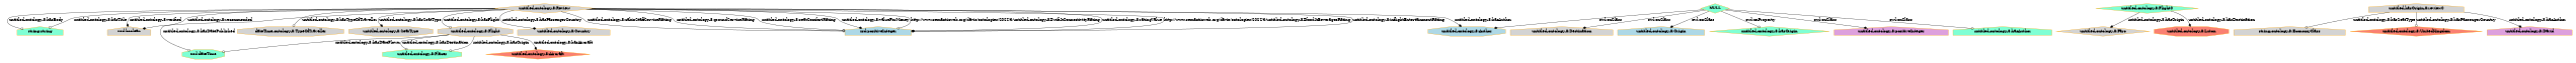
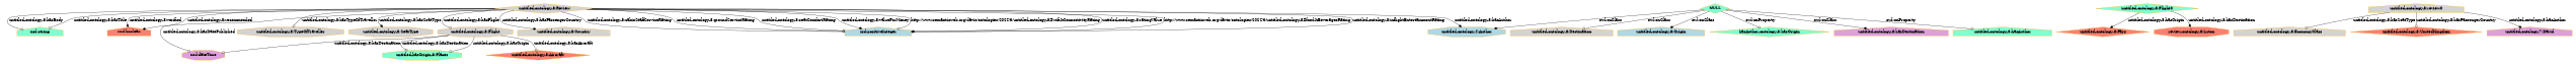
  digraph {
    rankdir=TB
    node [color=orange fillcolor=lightgrey shape=house style=filled]
    edge [arrowhead=odot]
    "untitled-ontology-8:Review" [shape=diamond]
-   "untitled-ontology-8:TypeOfTraveller" [shape=octagon label="dateTime-ontology-8:TypeOfTraveller"]
-   "untitled-ontology-8:Author" [fillcolor=lightblue shape=octagon]
+   "untitled-ontology-8:TypeOfTraveller" [shape=octagon]
+   "untitled-ontology-8:Author" [fillcolor=lightblue shape=octagon label="untitled-ontology-4:Author"]
    "untitled-ontology-8:SeatType" [shape=octagon]
    "untitled-ontology-8:Flight" [shape=octagon]
    "untitled-ontology-8:Country"
-   "xsd:string" [fillcolor=aquamarine label="string:string"]
+   "xsd:string" [fillcolor=aquamarine]
    "xsd:positiveInteger" [fillcolor=lightblue]
-   "xsd:boolean"
-   "xsd:dateTime" [fillcolor=aquamarine shape=octagon]
+   "xsd:boolean" [fillcolor=salmon]
+   "xsd:dateTime" [fillcolor=plum shape=octagon]
    "untitled-ontology-8:Aircraft" [fillcolor=salmon shape=diamond]
-   "untitled-ontology-8:Places" [fillcolor=aquamarine shape=octagon]
+   "untitled-ontology-8:Places" [fillcolor=aquamarine shape=octagon label="untitled-hasOrigin-8:Places"]
    NULL [fillcolor=aquamarine shape=diamond]
    "untitled-ontology-8:Destination"
    "untitled-ontology-8:Origin" [fillcolor=lightblue]
-   "untitled-ontology-8:hasOrigin" [fillcolor=aquamarine shape=diamond]
-   "untitled-ontology-8:hasDestination" [fillcolor=plum label="untitled-ontology-8:positiveInteger"]
+   "untitled-ontology-8:hasOrigin" [fillcolor=aquamarine shape=diamond label="hasAuthor-ontology-8:hasOrigin"]
+   "untitled-ontology-8:hasDestination" [fillcolor=plum]
    "untitled-ontology-8:hasAuthor" [fillcolor=aquamarine]
    "untitled-ontology-8:Flight0" [fillcolor=aquamarine shape=diamond]
-   "untitled-ontology-8:Faro" [shape=diamond]
-   "untitled-ontology-8:Luton" [fillcolor=salmon shape=octagon]
-   "untitled-ontology-8:review0" [label="untitled-hasOrigin-8:review0"]
-   "untitled-ontology-8:EconomyClass" [label="string-ontology-8:EconomyClass"]
+   "untitled-ontology-8:Faro" [fillcolor=salmon shape=diamond]
+   "untitled-ontology-8:Luton" [fillcolor=salmon shape=octagon label="review-ontology-8:Luton"]
+   "untitled-ontology-8:review0"
+   "untitled-ontology-8:EconomyClass"
    "untitled-ontology-8:UnitedKingdom" [fillcolor=salmon shape=diamond]
-   "untitled-ontology-8:David" [fillcolor=plum]
+   "untitled-ontology-8:David" [fillcolor=plum label="untitled-ontology-7:David"]
    "untitled-ontology-8:Review" -> "untitled-ontology-8:TypeOfTraveller" [label="untitled-ontology-8:hasTypeOfTraveller"]
    "untitled-ontology-8:Review" -> "untitled-ontology-8:Author" [arrowhead=diamond label="untitled-ontology-8:hasAuthor"]
    "untitled-ontology-8:Review" -> "untitled-ontology-8:SeatType" [arrowhead=diamond label="untitled-ontology-8:hasSeatType"]
    "untitled-ontology-8:Review" -> "untitled-ontology-8:Flight" [label="untitled-ontology-8:hasFlight"]
    "untitled-ontology-8:Review" -> "untitled-ontology-8:Country" [arrowhead=diamond label="untitled-ontology-8:hasPassengerCountry"]
    "untitled-ontology-8:Review" -> "xsd:string" [label="untitled-ontology-8:hasTitle"]
    "untitled-ontology-8:Review" -> "xsd:string" [label="untitled-ontology-8:hasBody"]
    "untitled-ontology-8:Review" -> "xsd:positiveInteger" [label="untitled-ontology-8:seatComfortRating"]
    "untitled-ontology-8:Review" -> "xsd:positiveInteger" [arrowhead=diamond label="untitled-ontology-8:valueForMoney"]
    "untitled-ontology-8:Review" -> "xsd:positiveInteger" [label="http://www.semanticweb.org/davie/ontologies/2024/3/untitled-ontology-8#wifi&ConnectivityRating"]
    "untitled-ontology-8:Review" -> "xsd:positiveInteger" [arrowhead=diamond label="untitled-ontology-8:ratingValue"]
    "untitled-ontology-8:Review" -> "xsd:positiveInteger" [label="http://www.semanticweb.org/davie/ontologies/2024/3/untitled-ontology-8#food&BeveragesRating"]
    "untitled-ontology-8:Review" -> "xsd:positiveInteger" [arrowhead=diamond label="untitled-ontology-8:inflightEntertainmentRating"]
    "untitled-ontology-8:Review" -> "xsd:positiveInteger" [label="untitled-ontology-8:cabinStaffServiceRating"]
    "untitled-ontology-8:Review" -> "xsd:positiveInteger" [label="untitled-ontology-8:groundServiceRating"]
    "untitled-ontology-8:Review" -> "xsd:boolean" [arrowhead=diamond label="untitled-ontology-8:verified"]
    "untitled-ontology-8:Review" -> "xsd:boolean" [arrowhead=diamond label="untitled-ontology-8:recommended"]
    "untitled-ontology-8:Review" -> "xsd:dateTime" [label="untitled-ontology-8:hasDatePublished"]
-   "untitled-ontology-8:Flight" -> "xsd:dateTime" [label="untitled-ontology-8:hasDateFlown"]
-   "untitled-ontology-8:Flight" -> "untitled-ontology-8:Aircraft" [arrowhead=diamond label="untitled-ontology-8:hasAircraft"]
+   "untitled-ontology-8:Flight" -> "xsd:dateTime" [label="untitled-ontology-8:hasDestination"]
+   "untitled-ontology-8:Flight" -> "untitled-ontology-8:Aircraft" [label="untitled-ontology-8:hasAircraft"]
    "untitled-ontology-8:Flight" -> "untitled-ontology-8:Places" [label="untitled-ontology-8:hasOrigin"]
    "untitled-ontology-8:Flight" -> "untitled-ontology-8:Places" [label="untitled-ontology-8:hasDestination"]
    NULL -> "untitled-ontology-8:Author" [arrowhead=diamond label="owl:onClass"]
-   NULL -> "untitled-ontology-8:Destination" [arrowhead=diamond label="owl:onClass"]
+   NULL -> "untitled-ontology-8:Destination" [label="owl:onClass"]
    NULL -> "untitled-ontology-8:Origin" [arrowhead=diamond label="owl:onClass"]
    NULL -> "untitled-ontology-8:hasOrigin" [label="owl:onProperty"]
    NULL -> "untitled-ontology-8:hasDestination" [arrowhead=diamond label="owl:onClass"]
-   NULL -> "untitled-ontology-8:hasAuthor" [label="owl:onClass"]
+   NULL -> "untitled-ontology-8:hasAuthor" [label="owl:onProperty"]
    "untitled-ontology-8:Flight0" -> "untitled-ontology-8:Faro" [arrowhead=diamond label="untitled-ontology-8:hasOrigin"]
    "untitled-ontology-8:Flight0" -> "untitled-ontology-8:Luton" [arrowhead=diamond label="untitled-ontology-8:hasDestination"]
    "untitled-ontology-8:review0" -> "untitled-ontology-8:EconomyClass" [label="untitled-ontology-8:hasSeatType"]
    "untitled-ontology-8:review0" -> "untitled-ontology-8:UnitedKingdom" [label="untitled-ontology-8:hasPassengerCountry"]
    "untitled-ontology-8:review0" -> "untitled-ontology-8:David" [arrowhead=diamond label="untitled-ontology-8:hasAuthor"]
  }
